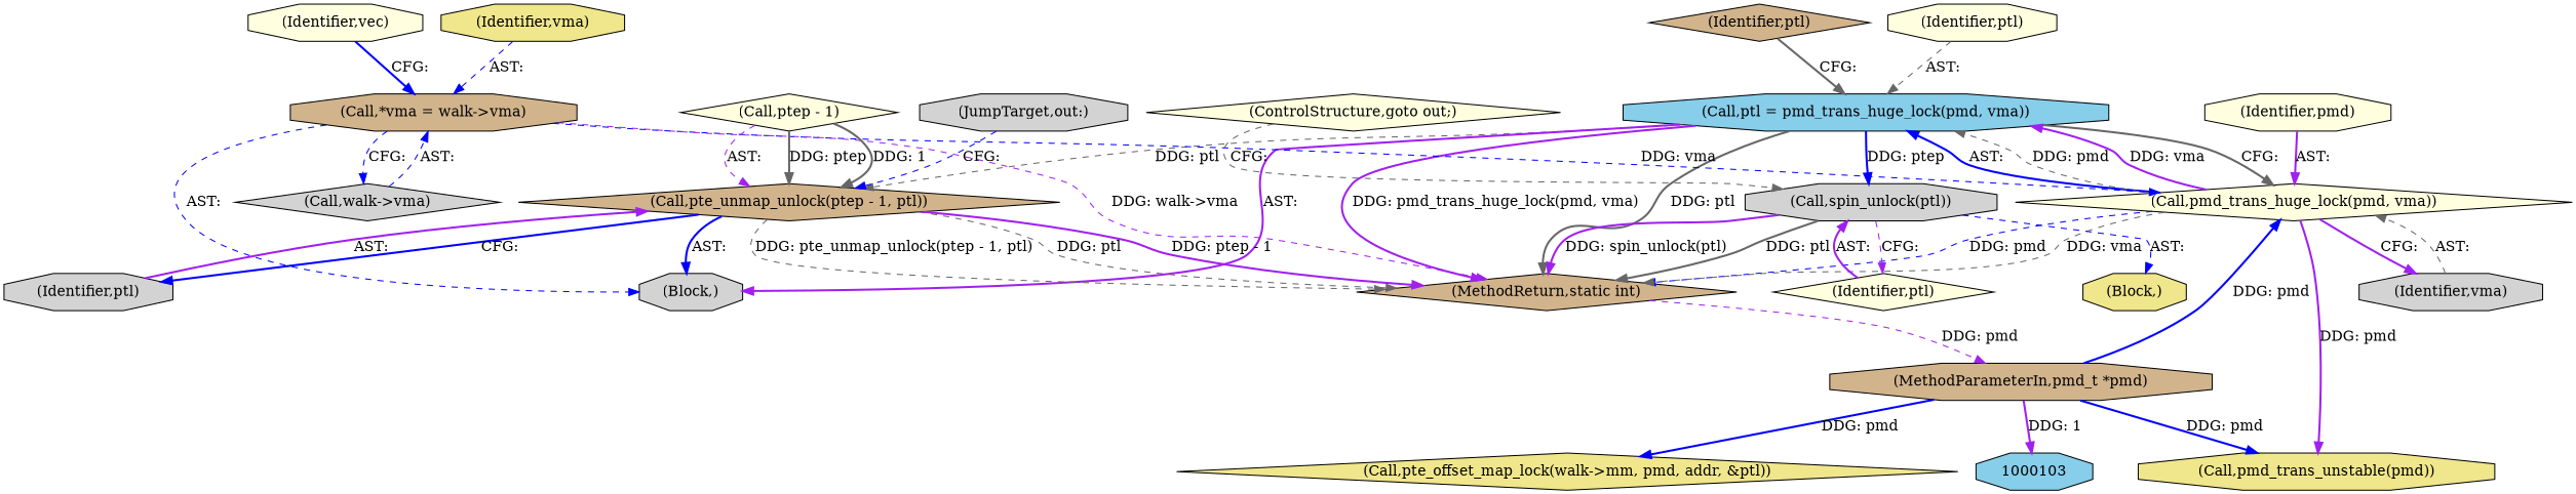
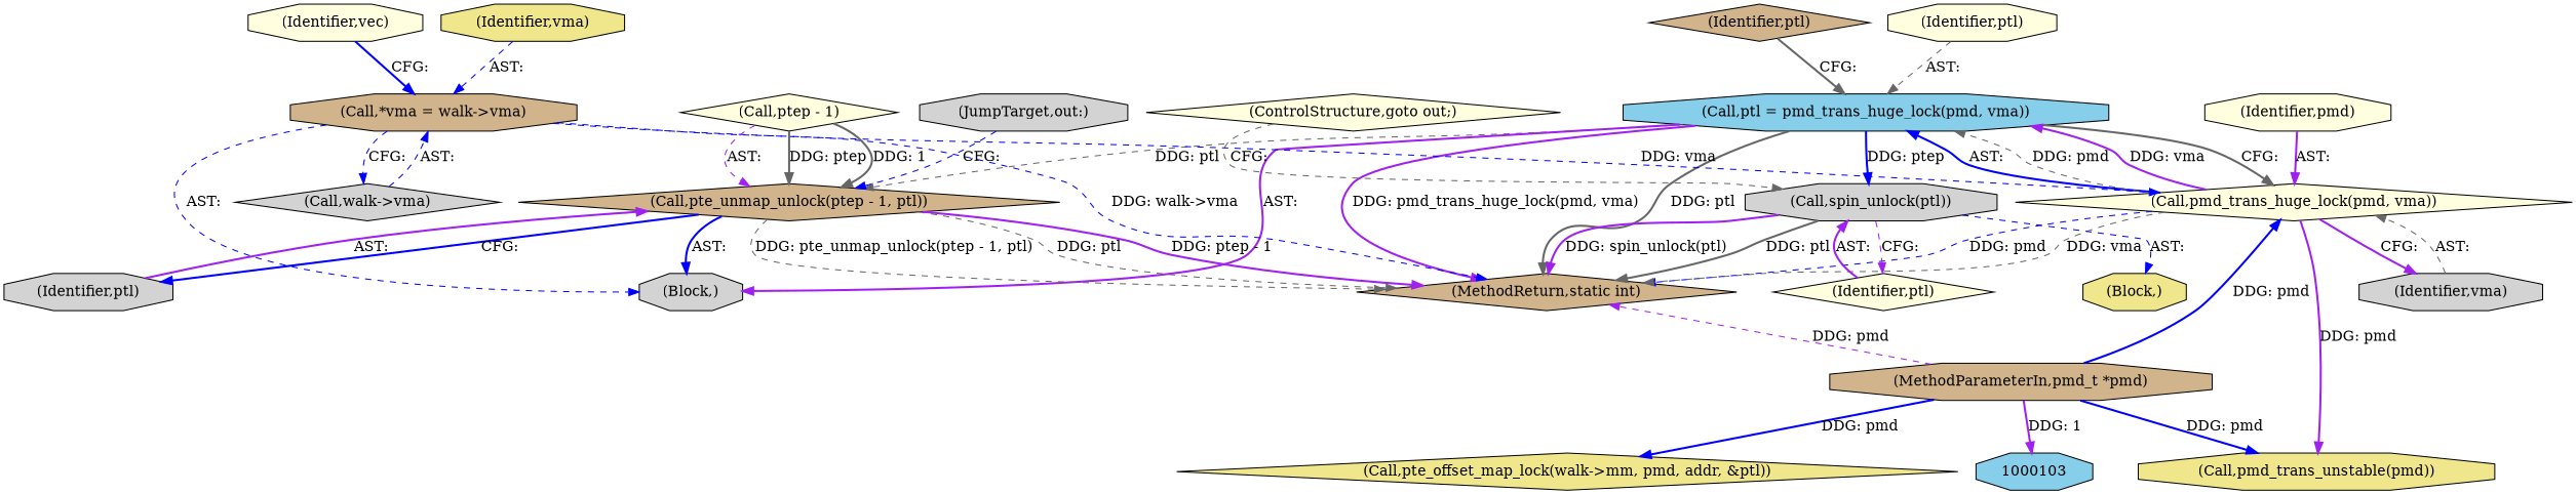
  digraph {
    node [fillcolor=lightyellow shape=octagon style=filled]
    edge [color=blue style=bold]
    n1 [fillcolor=skyblue label="(Call,ptl = pmd_trans_huge_lock(pmd, vma))"]
    n2 [label="(Call,pmd_trans_huge_lock(pmd, vma))" shape=diamond]
    n3 [fillcolor=lightgrey label="(Call,spin_unlock(ptl))"]
    n4 [fillcolor=tan label="(Call,pte_unmap_unlock(ptep - 1, ptl))" shape=diamond]
    n5 [fillcolor=tan label="(MethodReturn,static int)" shape=diamond]
    n6 [fillcolor=lightgrey label="(Block,)"]
    n7 [fillcolor=lightgrey label="(Identifier,vma)"]
    n8 [fillcolor=khaki label="(Call,pmd_trans_unstable(pmd))"]
    n9 [fillcolor=khaki label="(Block,)"]
    n10 [label="(Identifier,ptl)" shape=diamond]
    n11 [fillcolor=lightgrey label="(Identifier,ptl)"]
    n12 [fillcolor=tan label="(MethodParameterIn,pmd_t *pmd)"]
    n13 [fillcolor=khaki label="(Call,pte_offset_map_lock(walk->mm, pmd, addr, &ptl))" shape=diamond]
    1000103 [fillcolor=skyblue]
    n15 [fillcolor=tan label="(Call,*vma = walk->vma)"]
    n16 [fillcolor=lightgrey label="(Call,walk->vma)" shape=diamond]
    n17 [fillcolor=tan label="(Identifier,ptl)" shape=diamond]
    n18 [label="(Identifier,pmd)"]
    n19 [label="(Identifier,vec)"]
    n20 [label="(ControlStructure,goto out;)" shape=diamond]
    n21 [fillcolor=lightgrey label="(JumpTarget,out:)"]
    n22 [label="(Call,ptep - 1)" shape=diamond]
    n23 [fillcolor=khaki label="(Identifier,vma)"]
    n24 [label="(Identifier,ptl)"]
    n1 -> n2 [color=gray40 label="CFG: "]
    n1 -> n3 [label="DDG: ptep"]
    n1 -> n4 [color=gray40 label="DDG: ptl" style=dashed]
    n1 -> n5 [color=purple label="DDG: pmd_trans_huge_lock(pmd, vma)"]
    n1 -> n5 [color=gray40 label="DDG: ptl"]
    n1 -> n6 [color=purple label="AST: "]
    n2 -> n1 [label="AST: "]
    n2 -> n1 [color=gray40 label="DDG: pmd" style=dashed]
    n2 -> n1 [color=purple label="DDG: vma"]
    n2 -> n5 [label="DDG: pmd" style=dashed]
    n2 -> n5 [color=gray40 label="DDG: vma" style=dashed]
    n2 -> n7 [color=purple label="CFG: "]
    n2 -> n8 [color=purple label="DDG: pmd"]
    n3 -> n5 [color=purple label="DDG: spin_unlock(ptl)"]
    n3 -> n5 [color=gray40 label="DDG: ptl"]
    n3 -> n9 [label="AST: " style=dashed]
    n3 -> n10 [color=purple label="CFG: " style=dashed]
    n4 -> n5 [color=gray40 label="DDG: pte_unmap_unlock(ptep - 1, ptl)" style=dashed]
    n4 -> n5 [color=gray40 label="DDG: ptl" style=dashed]
    n4 -> n5 [color=purple label="DDG: ptep - 1"]
    n4 -> n6 [label="AST: "]
    n4 -> n11 [label="CFG: "]
    n7 -> n2 [color=gray40 label="AST: " style=dashed]
    n10 -> n3 [color=purple label="AST: "]
    n11 -> n4 [color=purple label="AST: "]
    n12 -> n2 [label="DDG: pmd"]
-   n5 -> n12 [color=purple label="DDG: pmd" style=dashed]
+   n12 -> n5 [color=purple label="DDG: pmd" style=dashed]
    n12 -> n8 [label="DDG: pmd"]
    n12 -> n13 [label="DDG: pmd"]
    n12 -> 1000103 [color=purple label="DDG: 1"]
    n15 -> n2 [label="DDG: vma" style=dashed]
-   n15 -> n5 [color=purple label="DDG: walk->vma" style=dashed]
+   n15 -> n5 [label="DDG: walk->vma" style=dashed]
    n15 -> n6 [label="AST: " style=dashed]
    n15 -> n16 [label="CFG: " style=dashed]
    n16 -> n15 [label="AST: " style=dashed]
    n17 -> n1 [color=gray40 label="CFG: "]
    n18 -> n2 [color=purple label="AST: "]
    n19 -> n15 [label="CFG: "]
    n20 -> n3 [color=gray40 label="CFG: " style=dashed]
    n21 -> n4 [label="CFG: " style=dashed]
    n22 -> n4 [color=purple label="AST: " style=dashed]
    n22 -> n4 [color=gray40 label="DDG: ptep"]
    n22 -> n4 [color=gray40 label="DDG: 1"]
    n23 -> n15 [label="AST: " style=dashed]
    n24 -> n1 [color=gray40 label="AST: " style=dashed]
  }
